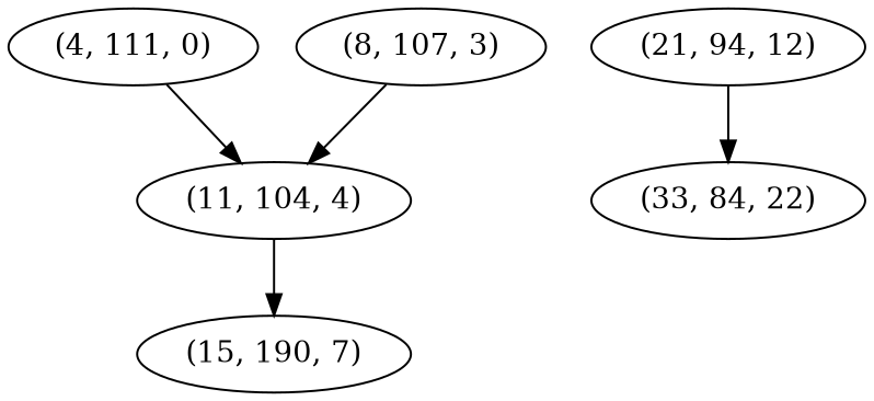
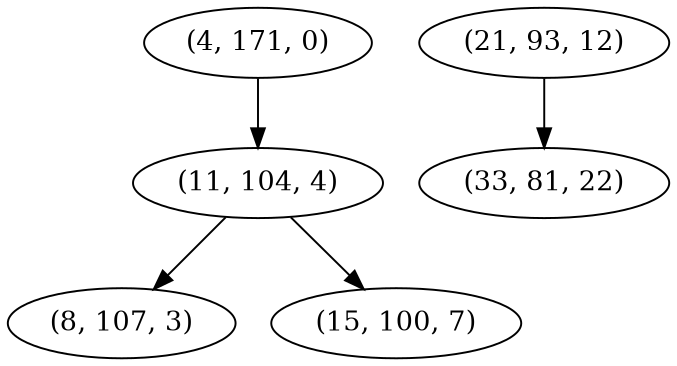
  digraph {
-   "(4, 111, 0)"
+   "(4, 111, 0)" [label="(4, 171, 0)"]
    "(11, 104, 4)"
    "(8, 107, 3)"
-   "(15, 100, 7)" [label="(15, 190, 7)"]
-   "(21, 94, 12)"
-   "(33, 81, 22)" [label="(33, 84, 22)"]
+   "(15, 100, 7)"
+   "(21, 94, 12)" [label="(21, 93, 12)"]
+   "(33, 81, 22)"
    "(4, 111, 0)" -> "(11, 104, 4)"
    "(11, 104, 4)" -> "(15, 100, 7)"
-   "(8, 107, 3)" -> "(11, 104, 4)"
+   "(11, 104, 4)" -> "(8, 107, 3)"
    "(21, 94, 12)" -> "(33, 81, 22)"
  }
